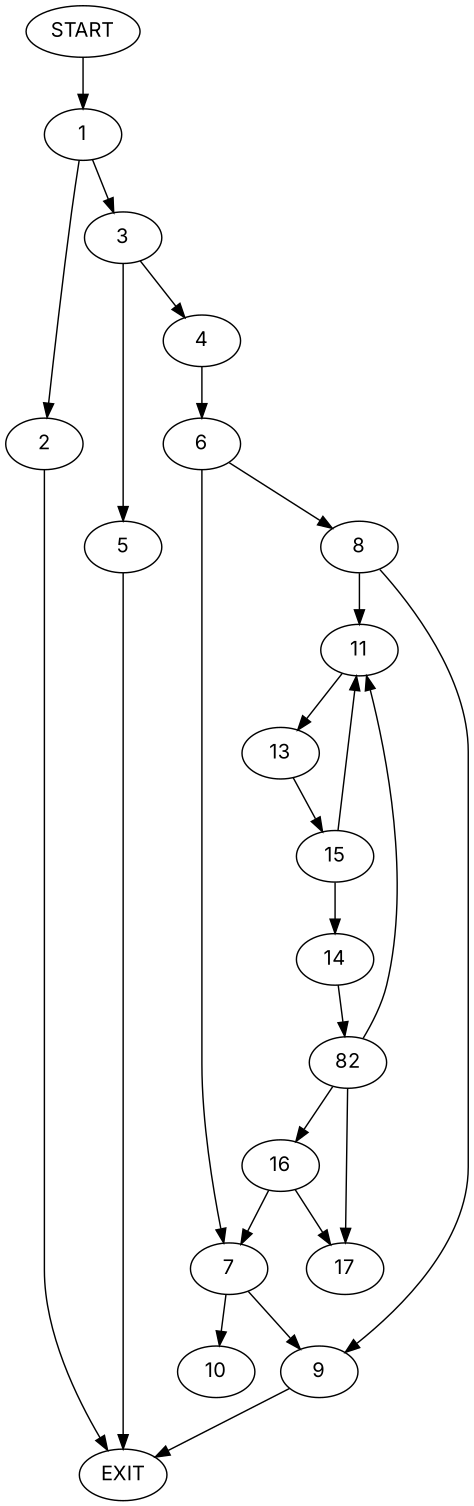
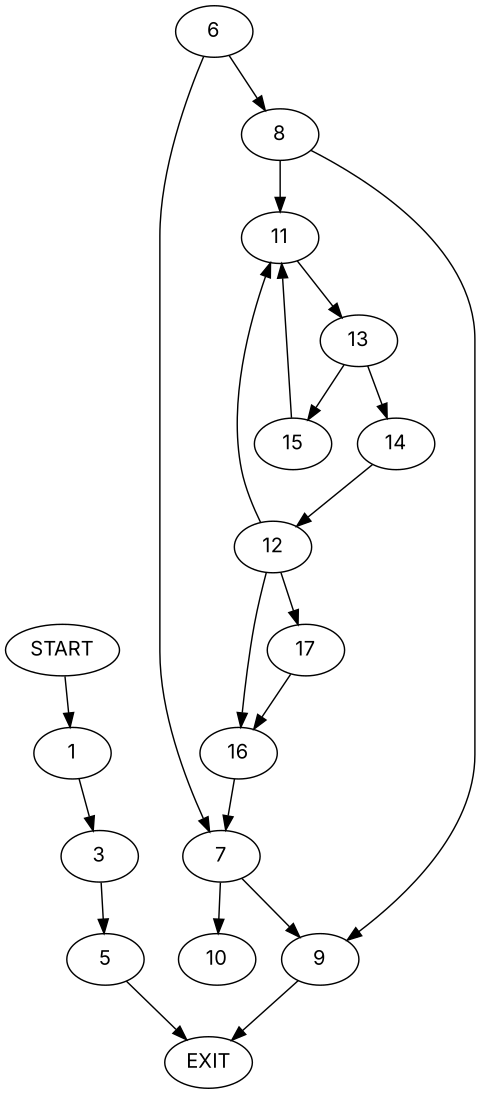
  digraph {
    fontname=Inter
    node [fontname=Inter]
    edge [fontname=Inter]
    n1 [label=START]
    1
-   2
    3
    n5 [label=EXIT]
-   4
    5
    6
    7
    8
    9
    10
    11
    13
-   12 [label=82]
+   12
    16
    17
    14
    15
    n1 -> 1
-   1 -> 2
    1 -> 3
-   2 -> n5
-   3 -> 4
    3 -> 5
-   4 -> 6
    5 -> n5
    6 -> 7
    6 -> 8
    7 -> 9
    7 -> 10
    8 -> 9
    8 -> 11
    9 -> n5
    11 -> 13
-   15 -> 14
+   13 -> 14
    13 -> 15
    12 -> 11
    12 -> 16
    12 -> 17
    16 -> 7
-   16 -> 17
+   17 -> 16
    14 -> 12
    15 -> 11
  }
